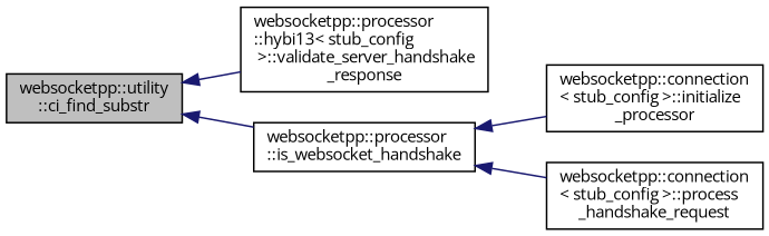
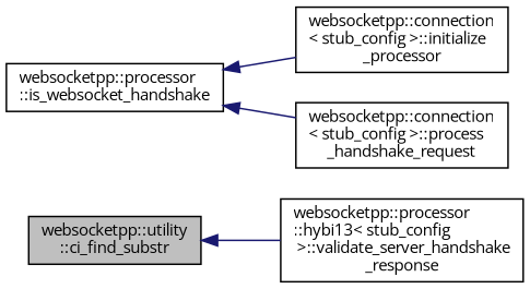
  digraph {
    rankdir=LR
    fontname="Open Sans"
    node [color=black fillcolor=white fontname="Open Sans" fontsize=10 shape=record style=filled]
    edge [color=midnightblue dir=back fontname="Open Sans" fontsize=10 labelfontname=Helvetica labelfontsize=10 style=solid]
    n1 [fillcolor=grey75 fontcolor=black height=0.2 label="websocketpp::utility\l::ci_find_substr" width=0.4]
    n2 [height=0.2 label="websocketpp::processor\l::hybi13\< stub_config\l \>::validate_server_handshake\l_response" width=0.4]
    n3 [height=0.2 label="websocketpp::processor\l::is_websocket_handshake" width=0.4]
    n4 [height=0.2 label="websocketpp::connection\l\< stub_config \>::initialize\l_processor" width=0.4]
    n5 [height=0.2 label="websocketpp::connection\l\< stub_config \>::process\l_handshake_request" width=0.4]
    n1 -> n2
-   n1 -> n3
    n3 -> n4
    n3 -> n5
  }
